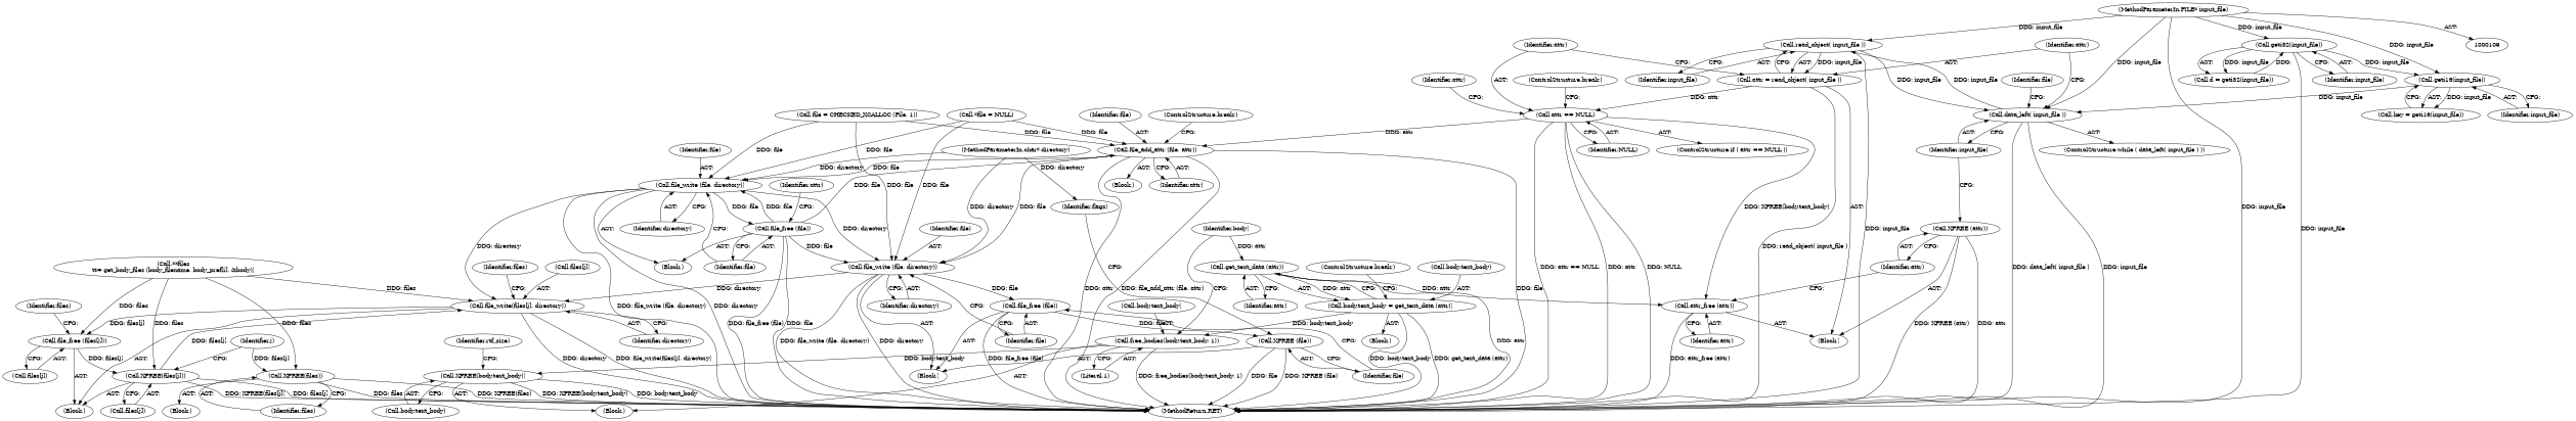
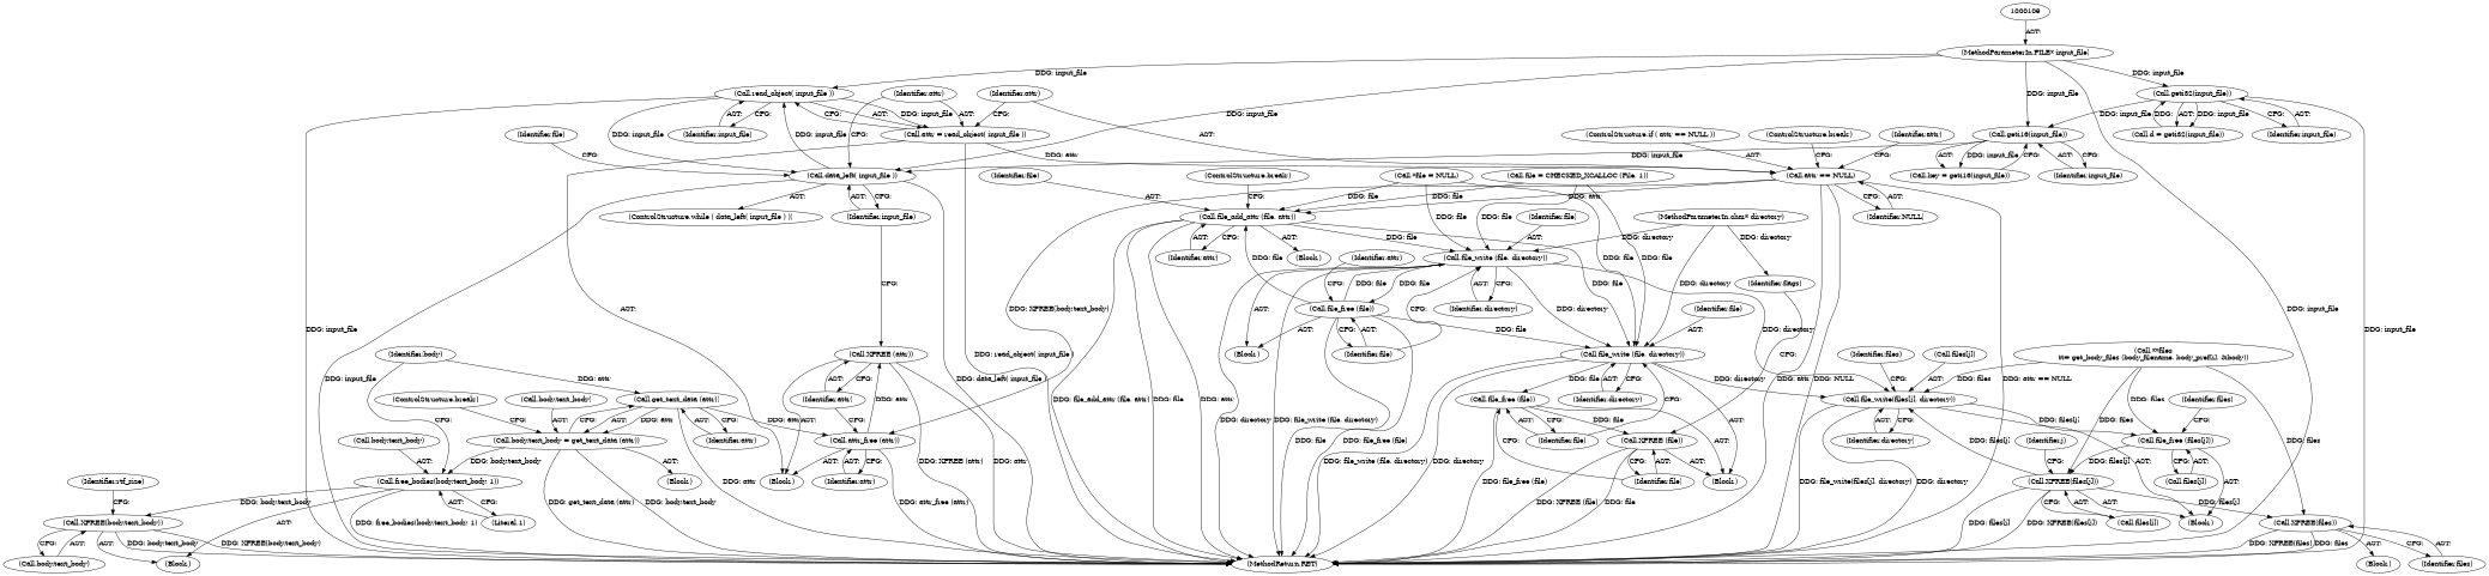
  digraph {
    n1 [label="(Call,read_object( input_file ))"]
    n2 [label="(Call,data_left( input_file ))"]
    n3 [label="(Call,attr = read_object( input_file ))"]
    n4 [label="(MethodReturn,RET)"]
    n5 [label="(Identifier,input_file)"]
    n6 [label="(Identifier,input_file)"]
    n7 [label="(ControlStructure,while ( data_left( input_file ) ))"]
    n8 [label="(Call,attr == NULL)"]
    n9 [label="(Block,)"]
    n10 [label="(Call,XFREE (attr))"]
    n11 [label="(MethodParameterIn,FILE* input_file)"]
    n12 [label="(Call,geti16(input_file))"]
    n13 [label="(Call,geti32(input_file))"]
    1000109
    n15 [label="(Identifier,input_file)"]
    n16 [label="(Call,key = geti16(input_file))"]
    n17 [label="(Call,d = geti32(input_file))"]
    n18 [label="(Identifier,input_file)"]
    n19 [label="(Call,attr_free (attr))"]
    n20 [label="(Call,file_add_attr (file, attr))"]
    n21 [label="(ControlStructure,if ( attr == NULL ))"]
    n22 [label="(Identifier,NULL)"]
    n23 [label="(Call,get_text_data (attr))"]
    n24 [label="(Call,body.text_body = get_text_data (attr))"]
    n25 [label="(Identifier,attr)"]
    n26 [label="(Identifier,attr)"]
    n27 [label="(Call,file_write (file, directory))"]
    n28 [label="(Call,file_write (file, directory))"]
    n29 [label="(Block,)"]
    n30 [label="(Identifier,attr)"]
    n31 [label="(Call,free_bodies(body.text_body, 1))"]
    n32 [label="(Block,)"]
    n33 [label="(Call,XFREE(body.text_body))"]
    n34 [label="(Block,)"]
    n35 [label="(Literal,1)"]
    n36 [label="(Call,body.text_body)"]
    n37 [label="(Identifier,attr)"]
    n38 [label="(Call,file_free (file))"]
    n39 [label="(Call,file_write(files[j], directory))"]
    n40 [label="(Identifier,directory)"]
    n41 [label="(Block,)"]
    n42 [label="(Call,file_free (file))"]
    n43 [label="(Block,)"]
    n44 [label="(Identifier,directory)"]
    n45 [label="(Identifier,file)"]
    n46 [label="(Call,file_free (files[j]))"]
    n47 [label="(Identifier,directory)"]
    n48 [label="(Block,)"]
    n49 [label="(Call,XFREE (file))"]
    n50 [label="(Identifier,file)"]
    n51 [label="(Identifier,file)"]
    n52 [label="(Call,XFREE(files[j]))"]
    n53 [label="(Call,files[j])"]
    n54 [label="(Call,XFREE(files))"]
    n55 [label="(Call,files[j])"]
    n56 [label="(Identifier,files)"]
    n57 [label="(Block,)"]
    n58 [label="(Identifier,flags)"]
    n59 [label="(ControlStructure,break;)"]
    n60 [label="(Identifier,rtf_size)"]
    n61 [label="(Call,*file = NULL)"]
    n62 [label="(Identifier,body)"]
    n63 [label="(Call,file = CHECKED_XCALLOC (File, 1))"]
    n64 [label="(Identifier,j)"]
    n65 [label="(Call,files[j])"]
    n66 [label="(Call,body.text_body)"]
    n67 [label="(Identifier,files)"]
    n68 [label="(Call,body.text_body)"]
    n69 [label="(Identifier,file)"]
    n70 [label="(Identifier,file)"]
    n71 [label="(Identifier,attr)"]
    n72 [label="(MethodParameterIn,char* directory)"]
    n73 [label="(Identifier,attr)"]
    n74 [label="(Identifier,file)"]
    n75 [label="(ControlStructure,break;)"]
    n76 [label="(Call,**files\n\t\t= get_body_files (body_filename, body_pref[i], &body))"]
    n77 [label="(ControlStructure,break;)"]
    n78 [label="(Identifier,files)"]
    n79 [label="(Identifier,file)"]
    n80 [label="(Identifier,attr)"]
    n81 [label="(Identifier,attr)"]
    n1 -> n2 [label="DDG: input_file"]
    n1 -> n3 [label="AST: "]
    n1 -> n3 [label="DDG: input_file"]
    n1 -> n4 [label="DDG: input_file"]
    n1 -> n5 [label="CFG: "]
    n2 -> n1 [label="DDG: input_file"]
    n2 -> n4 [label="DDG: data_left( input_file )"]
    n2 -> n4 [label="DDG: input_file"]
    n2 -> n6 [label="CFG: "]
    n2 -> n7 [label="AST: "]
    n3 -> n1 [label="CFG: "]
    n3 -> n4 [label="DDG: read_object( input_file )"]
    n3 -> n8 [label="DDG: attr"]
    n3 -> n9 [label="AST: "]
    n5 -> n1 [label="AST: "]
    n6 -> n2 [label="AST: "]
    n6 -> n10 [label="CFG: "]
    n8 -> n4 [label="DDG: NULL"]
    n8 -> n4 [label="DDG: attr == NULL"]
    n8 -> n4 [label="DDG: attr"]
    n8 -> n19 [label="DDG: XFREE(body.text_body)"]
    n8 -> n20 [label="DDG: attr"]
-   n8 -> n21 [label="AST: "]
+   n21 -> n8 [label="AST: "]
    n8 -> n22 [label="CFG: "]
    n10 -> n4 [label="DDG: XFREE (attr)"]
    n10 -> n4 [label="DDG: attr"]
    n10 -> n9 [label="AST: "]
    n10 -> n37 [label="CFG: "]
    n11 -> n1 [label="DDG: input_file"]
    n11 -> n2 [label="DDG: input_file"]
    n11 -> n4 [label="DDG: input_file"]
    n11 -> n12 [label="DDG: input_file"]
    n11 -> n13 [label="DDG: input_file"]
-   n11 -> 1000109 [label="AST: "]
+   1000109 -> n11 [label="AST: "]
    n12 -> n2 [label="DDG: input_file"]
    n12 -> n15 [label="CFG: "]
    n12 -> n16 [label="AST: "]
    n12 -> n16 [label="DDG: input_file"]
    n13 -> n4 [label="DDG: input_file"]
    n13 -> n12 [label="DDG: input_file"]
    n13 -> n17 [label="AST: "]
    n13 -> n17 [label="DDG: input_file"]
    n13 -> n18 [label="CFG: "]
    n15 -> n12 [label="AST: "]
    n16 -> n12 [label="CFG: "]
    n17 -> n13 [label="DDG: "]
    n18 -> n13 [label="AST: "]
    n19 -> n4 [label="DDG: attr_free (attr)"]
    n19 -> n9 [label="AST: "]
+   n19 -> n10 [label="DDG: attr"]
    n19 -> n26 [label="CFG: "]
    n20 -> n4 [label="DDG: file"]
    n20 -> n4 [label="DDG: attr"]
    n20 -> n4 [label="DDG: file_add_attr (file, attr)"]
    n20 -> n27 [label="DDG: file"]
    n20 -> n28 [label="DDG: file"]
    n20 -> n29 [label="AST: "]
    n20 -> n30 [label="CFG: "]
    n22 -> n8 [label="AST: "]
    n23 -> n4 [label="DDG: attr"]
    n23 -> n19 [label="DDG: attr"]
    n23 -> n24 [label="AST: "]
    n23 -> n24 [label="DDG: attr"]
    n23 -> n25 [label="CFG: "]
    n24 -> n4 [label="DDG: get_text_data (attr)"]
    n24 -> n4 [label="DDG: body.text_body"]
    n24 -> n23 [label="CFG: "]
    n24 -> n31 [label="DDG: body.text_body"]
    n24 -> n32 [label="AST: "]
    n25 -> n23 [label="AST: "]
    n26 -> n19 [label="AST: "]
    n27 -> n4 [label="DDG: file_write (file, directory)"]
    n27 -> n4 [label="DDG: directory"]
    n27 -> n28 [label="DDG: directory"]
    n27 -> n38 [label="DDG: file"]
    n27 -> n39 [label="DDG: directory"]
    n27 -> n40 [label="CFG: "]
    n27 -> n41 [label="AST: "]
    n28 -> n4 [label="DDG: directory"]
    n28 -> n4 [label="DDG: file_write (file, directory)"]
    n28 -> n39 [label="DDG: directory"]
    n28 -> n42 [label="DDG: file"]
    n28 -> n43 [label="AST: "]
    n28 -> n44 [label="CFG: "]
    n30 -> n20 [label="AST: "]
    n31 -> n4 [label="DDG: free_bodies(body.text_body, 1)"]
    n31 -> n33 [label="DDG: body.text_body"]
    n31 -> n34 [label="AST: "]
    n31 -> n35 [label="CFG: "]
    n33 -> n4 [label="DDG: XFREE(body.text_body)"]
    n33 -> n4 [label="DDG: body.text_body"]
    n33 -> n34 [label="AST: "]
    n33 -> n36 [label="CFG: "]
    n35 -> n31 [label="AST: "]
    n36 -> n33 [label="AST: "]
    n37 -> n10 [label="AST: "]
    n37 -> n19 [label="CFG: "]
    n38 -> n4 [label="DDG: file_free (file)"]
    n38 -> n4 [label="DDG: file"]
    n38 -> n20 [label="DDG: file"]
    n38 -> n27 [label="DDG: file"]
    n38 -> n28 [label="DDG: file"]
    n38 -> n41 [label="AST: "]
    n38 -> n45 [label="CFG: "]
    n39 -> n4 [label="DDG: directory"]
    n39 -> n4 [label="DDG: file_write(files[j], directory)"]
    n39 -> n46 [label="DDG: files[j]"]
    n39 -> n47 [label="CFG: "]
    n39 -> n48 [label="AST: "]
    n40 -> n27 [label="AST: "]
    n42 -> n4 [label="DDG: file_free (file)"]
    n42 -> n43 [label="AST: "]
    n42 -> n49 [label="DDG: file"]
    n42 -> n50 [label="CFG: "]
    n44 -> n28 [label="AST: "]
    n45 -> n27 [label="CFG: "]
    n45 -> n38 [label="AST: "]
    n46 -> n48 [label="AST: "]
    n46 -> n52 [label="DDG: files[j]"]
    n46 -> n53 [label="CFG: "]
    n47 -> n39 [label="AST: "]
    n49 -> n4 [label="DDG: XFREE (file)"]
    n49 -> n4 [label="DDG: file"]
    n49 -> n43 [label="AST: "]
    n49 -> n51 [label="CFG: "]
    n50 -> n28 [label="CFG: "]
    n50 -> n42 [label="AST: "]
    n51 -> n42 [label="CFG: "]
    n51 -> n49 [label="AST: "]
    n52 -> n4 [label="DDG: XFREE(files[j])"]
    n52 -> n4 [label="DDG: files[j]"]
    n52 -> n39 [label="DDG: files[j]"]
    n52 -> n48 [label="AST: "]
-   n64 -> n54 [label="DDG: files[j]"]
+   n52 -> n54 [label="DDG: files[j]"]
    n52 -> n55 [label="CFG: "]
    n53 -> n46 [label="AST: "]
    n54 -> n4 [label="DDG: XFREE(files)"]
    n54 -> n4 [label="DDG: files"]
    n54 -> n56 [label="CFG: "]
    n54 -> n57 [label="AST: "]
    n55 -> n52 [label="AST: "]
    n56 -> n54 [label="AST: "]
    n58 -> n49 [label="CFG: "]
    n59 -> n8 [label="CFG: "]
    n60 -> n33 [label="CFG: "]
    n61 -> n20 [label="DDG: file"]
    n61 -> n27 [label="DDG: file"]
    n61 -> n28 [label="DDG: file"]
    n62 -> n23 [label="DDG: attr"]
    n62 -> n31 [label="CFG: "]
    n63 -> n20 [label="DDG: file"]
    n63 -> n27 [label="DDG: file"]
    n63 -> n28 [label="DDG: file"]
    n64 -> n52 [label="CFG: "]
    n65 -> n39 [label="AST: "]
    n66 -> n24 [label="AST: "]
    n67 -> n39 [label="CFG: "]
    n68 -> n31 [label="AST: "]
    n69 -> n27 [label="AST: "]
    n70 -> n20 [label="AST: "]
    n71 -> n2 [label="CFG: "]
    n71 -> n3 [label="AST: "]
    n72 -> n27 [label="DDG: directory"]
    n72 -> n28 [label="DDG: directory"]
    n72 -> n58 [label="DDG: directory"]
    n73 -> n3 [label="CFG: "]
    n73 -> n8 [label="AST: "]
    n74 -> n2 [label="CFG: "]
    n75 -> n24 [label="CFG: "]
    n76 -> n39 [label="DDG: files"]
    n76 -> n46 [label="DDG: files"]
    n76 -> n52 [label="DDG: files"]
    n76 -> n54 [label="DDG: files"]
    n77 -> n20 [label="CFG: "]
    n78 -> n46 [label="CFG: "]
    n79 -> n28 [label="AST: "]
    n80 -> n8 [label="CFG: "]
    n81 -> n38 [label="CFG: "]
  }
